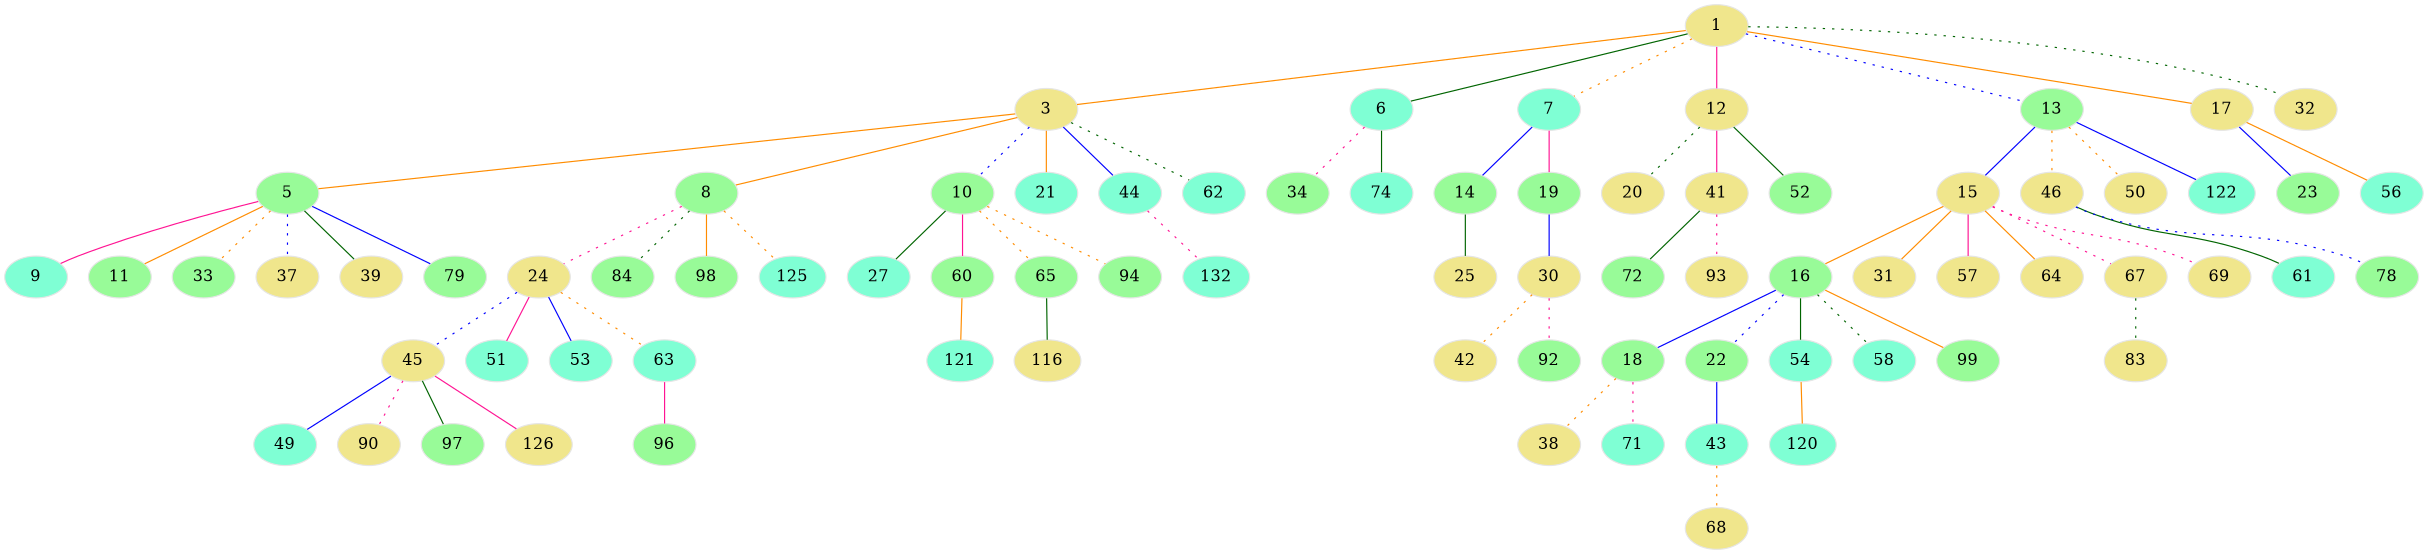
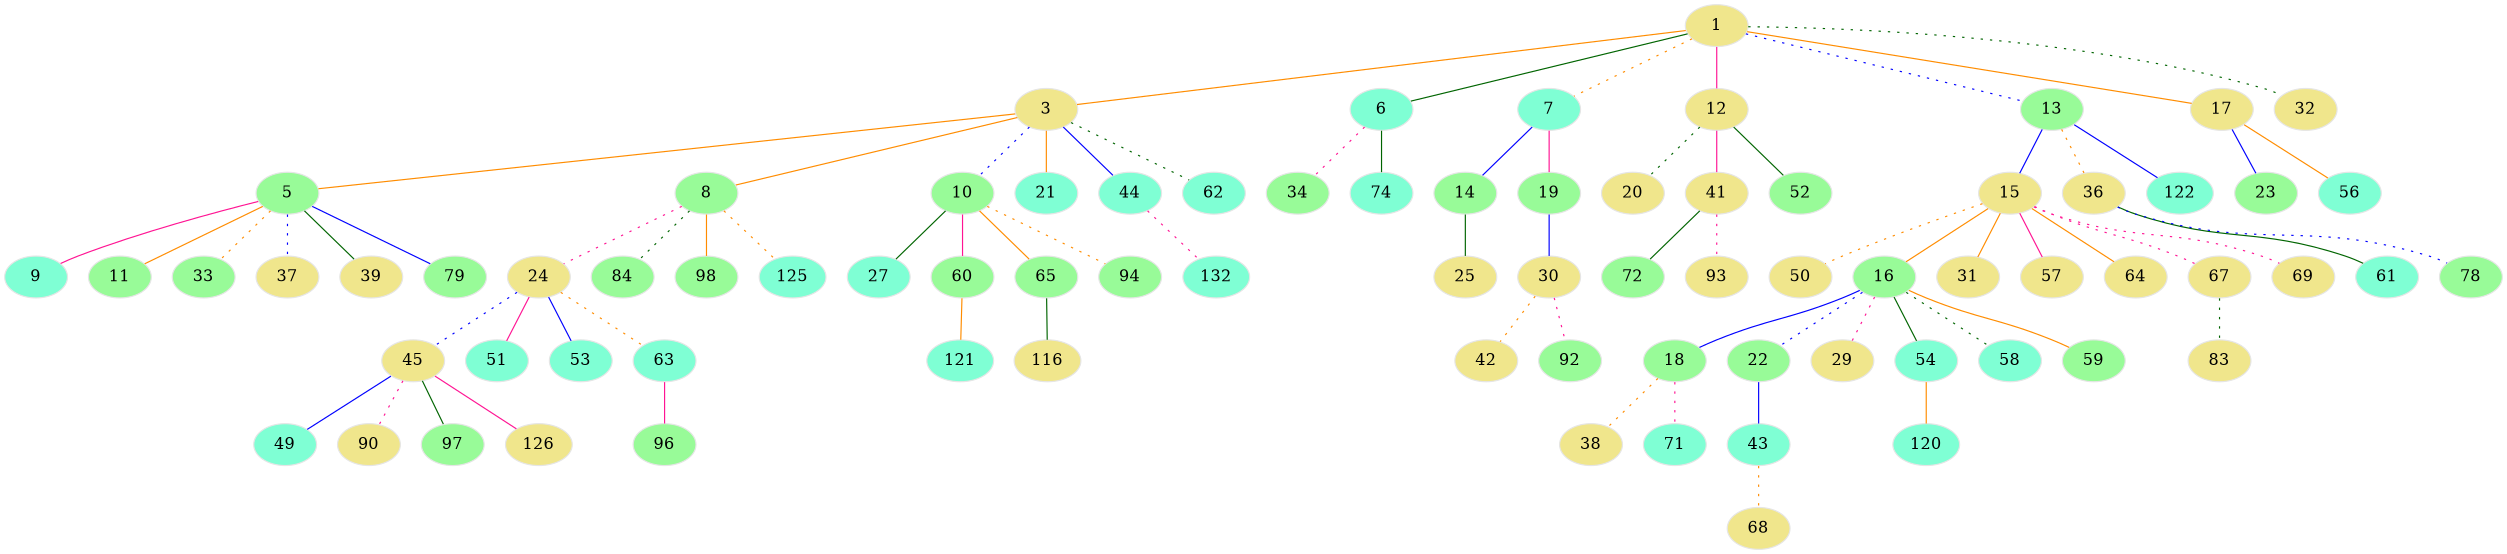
  graph {
    node [color=gray90 fillcolor=khaki style=filled]
    edge [color=darkorange style=solid]
    1 [super="+2"]
    3 [super="+4"]
    6 [fillcolor=aquamarine]
    7 [fillcolor=aquamarine]
    12
    13 [fillcolor=palegreen]
    17
    32
    5 [fillcolor=palegreen]
    8 [fillcolor=palegreen]
    10 [fillcolor=palegreen]
    21 [fillcolor=aquamarine super="+75"]
    44 [fillcolor=aquamarine]
    62 [fillcolor=aquamarine]
    34 [fillcolor=palegreen]
    74 [fillcolor=aquamarine super="+108"]
    14 [fillcolor=palegreen super="+48"]
    19 [fillcolor=palegreen super="+114+111"]
    20 [super="+95"]
    41
    52 [fillcolor=palegreen super="+100+89"]
    15
-   46
+   46 [label=36]
    50
    122 [fillcolor=aquamarine]
    23 [fillcolor=palegreen]
    56 [fillcolor=aquamarine super="+73"]
    9 [fillcolor=aquamarine super="+130+28"]
    11 [fillcolor=palegreen]
    33 [fillcolor=palegreen]
    37 [super="+80"]
    39
    79 [fillcolor=palegreen]
    24 [super="+35+40+103"]
    84 [fillcolor=palegreen]
    98 [fillcolor=palegreen]
    125 [fillcolor=aquamarine]
    27 [fillcolor=aquamarine super="+99+82"]
    60 [fillcolor=palegreen]
    65 [fillcolor=palegreen]
    94 [fillcolor=palegreen]
    132 [fillcolor=aquamarine]
    25 [super="+26"]
    30 [super="+55"]
    45
    51 [fillcolor=aquamarine super="+106"]
    53 [fillcolor=aquamarine]
    63 [fillcolor=aquamarine]
    121 [fillcolor=aquamarine]
    116
    72 [fillcolor=palegreen]
    93 [super="+118"]
    16 [fillcolor=palegreen]
    31 [super="+77+70"]
    57
    64
    67
    69
    61 [fillcolor=aquamarine]
    78 [fillcolor=palegreen]
    18 [fillcolor=palegreen]
    22 [fillcolor=palegreen super="+96"]
+   29 [super="+102"]
    54 [fillcolor=aquamarine]
    58 [fillcolor=aquamarine super="+110+115"]
-   59 [fillcolor=palegreen super="+91" label=99]
+   59 [fillcolor=palegreen super="+91"]
    83 [super="+123"]
    38 [super="+117"]
    71 [fillcolor=aquamarine super="+86+88+113"]
    43 [fillcolor=aquamarine]
    120 [fillcolor=aquamarine]
    42 [super="+87"]
    92 [fillcolor=palegreen super="+127"]
    68
    49 [fillcolor=aquamarine super="+112"]
    90
    97 [fillcolor=palegreen super="+129"]
    126
    n79 [fillcolor=palegreen label=96]
    1 -- 3
    1 -- 6 [color=darkgreen]
    1 -- 7 [style=dotted]
    1 -- 12 [color=deeppink]
    1 -- 13 [color=blue style=dotted]
    1 -- 17
    1 -- 32 [color=darkgreen style=dotted]
    3 -- 5
    3 -- 8
    3 -- 10 [color=blue style=dotted]
    3 -- 21
    3 -- 44 [color=blue]
    3 -- 62 [color=darkgreen style=dotted]
    6 -- 34 [color=deeppink style=dotted]
    6 -- 74 [color=darkgreen]
    7 -- 14 [color=blue]
    7 -- 19 [color=deeppink]
    12 -- 20 [color=darkgreen style=dotted]
    12 -- 41 [color=deeppink]
    12 -- 52 [color=darkgreen]
    13 -- 15 [color=blue]
    13 -- 46 [style=dotted]
-   13 -- 50 [style=dotted]
+   15 -- 50 [style=dotted]
    13 -- 122 [color=blue]
    17 -- 23 [color=blue]
    17 -- 56
    5 -- 9 [color=deeppink]
    5 -- 11
    5 -- 33 [style=dotted]
    5 -- 37 [color=blue style=dotted]
    5 -- 39 [color=darkgreen]
    5 -- 79 [color=blue]
    8 -- 24 [color=deeppink style=dotted]
    8 -- 84 [color=darkgreen style=dotted]
    8 -- 98
    8 -- 125 [style=dotted]
    10 -- 27 [color=darkgreen]
    10 -- 60 [color=deeppink]
-   10 -- 65 [style=dotted]
+   10 -- 65
    10 -- 94 [style=dotted]
    44 -- 132 [color=deeppink style=dotted]
    14 -- 25 [color=darkgreen]
    19 -- 30 [color=blue]
    41 -- 72 [color=darkgreen]
    41 -- 93 [color=deeppink style=dotted]
    15 -- 16
    15 -- 31
    15 -- 57 [color=deeppink]
    15 -- 64
    15 -- 67 [color=deeppink style=dotted]
    15 -- 69 [color=deeppink style=dotted]
    46 -- 61 [color=darkgreen]
    46 -- 78 [color=blue style=dotted]
    24 -- 45 [color=blue style=dotted]
    24 -- 51 [color=deeppink]
    24 -- 53 [color=blue]
    24 -- 63 [style=dotted]
    60 -- 121
    65 -- 116 [color=darkgreen]
    30 -- 42 [style=dotted]
    30 -- 92 [color=deeppink style=dotted]
    45 -- 49 [color=blue]
    45 -- 90 [color=deeppink style=dotted]
    45 -- 97 [color=darkgreen]
    45 -- 126 [color=deeppink]
    63 -- n79 [color=deeppink]
    16 -- 18 [color=blue]
    16 -- 22 [color=blue style=dotted]
+   16 -- 29 [color=deeppink style=dotted]
    16 -- 54 [color=darkgreen]
    16 -- 58 [color=darkgreen style=dotted]
    16 -- 59
    67 -- 83 [color=darkgreen style=dotted]
    18 -- 38 [style=dotted]
    18 -- 71 [color=deeppink style=dotted]
    22 -- 43 [color=blue]
    54 -- 120
    43 -- 68 [style=dotted]
  }
